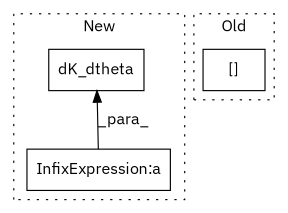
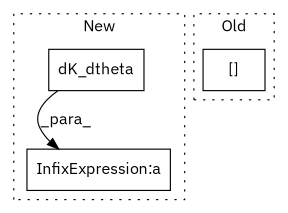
  digraph {
    fontname="IBM Plex Sans"
    node [shape=box fontname="IBM Plex Sans"]
    n1 [a=32 l="10,1" label=dK_dtheta s="2283,2453"]
    n2 [a=27 l=3 label="InfixExpression:a" s=2298]
    n3 [a=2 l="7,1" label="[]" s="2616,2653"]
    subgraph cluster_1 {
      label=New
      style=dotted
      n1
      n2
    }
    subgraph cluster_2 {
      label=Old
      style=dotted
      n3
    }
-   n2 -> n1 [label=_para_ fontname="IBM Plex Sans"]
+   n1 -> n2 [label=_para_ fontname="IBM Plex Sans"]
  }
